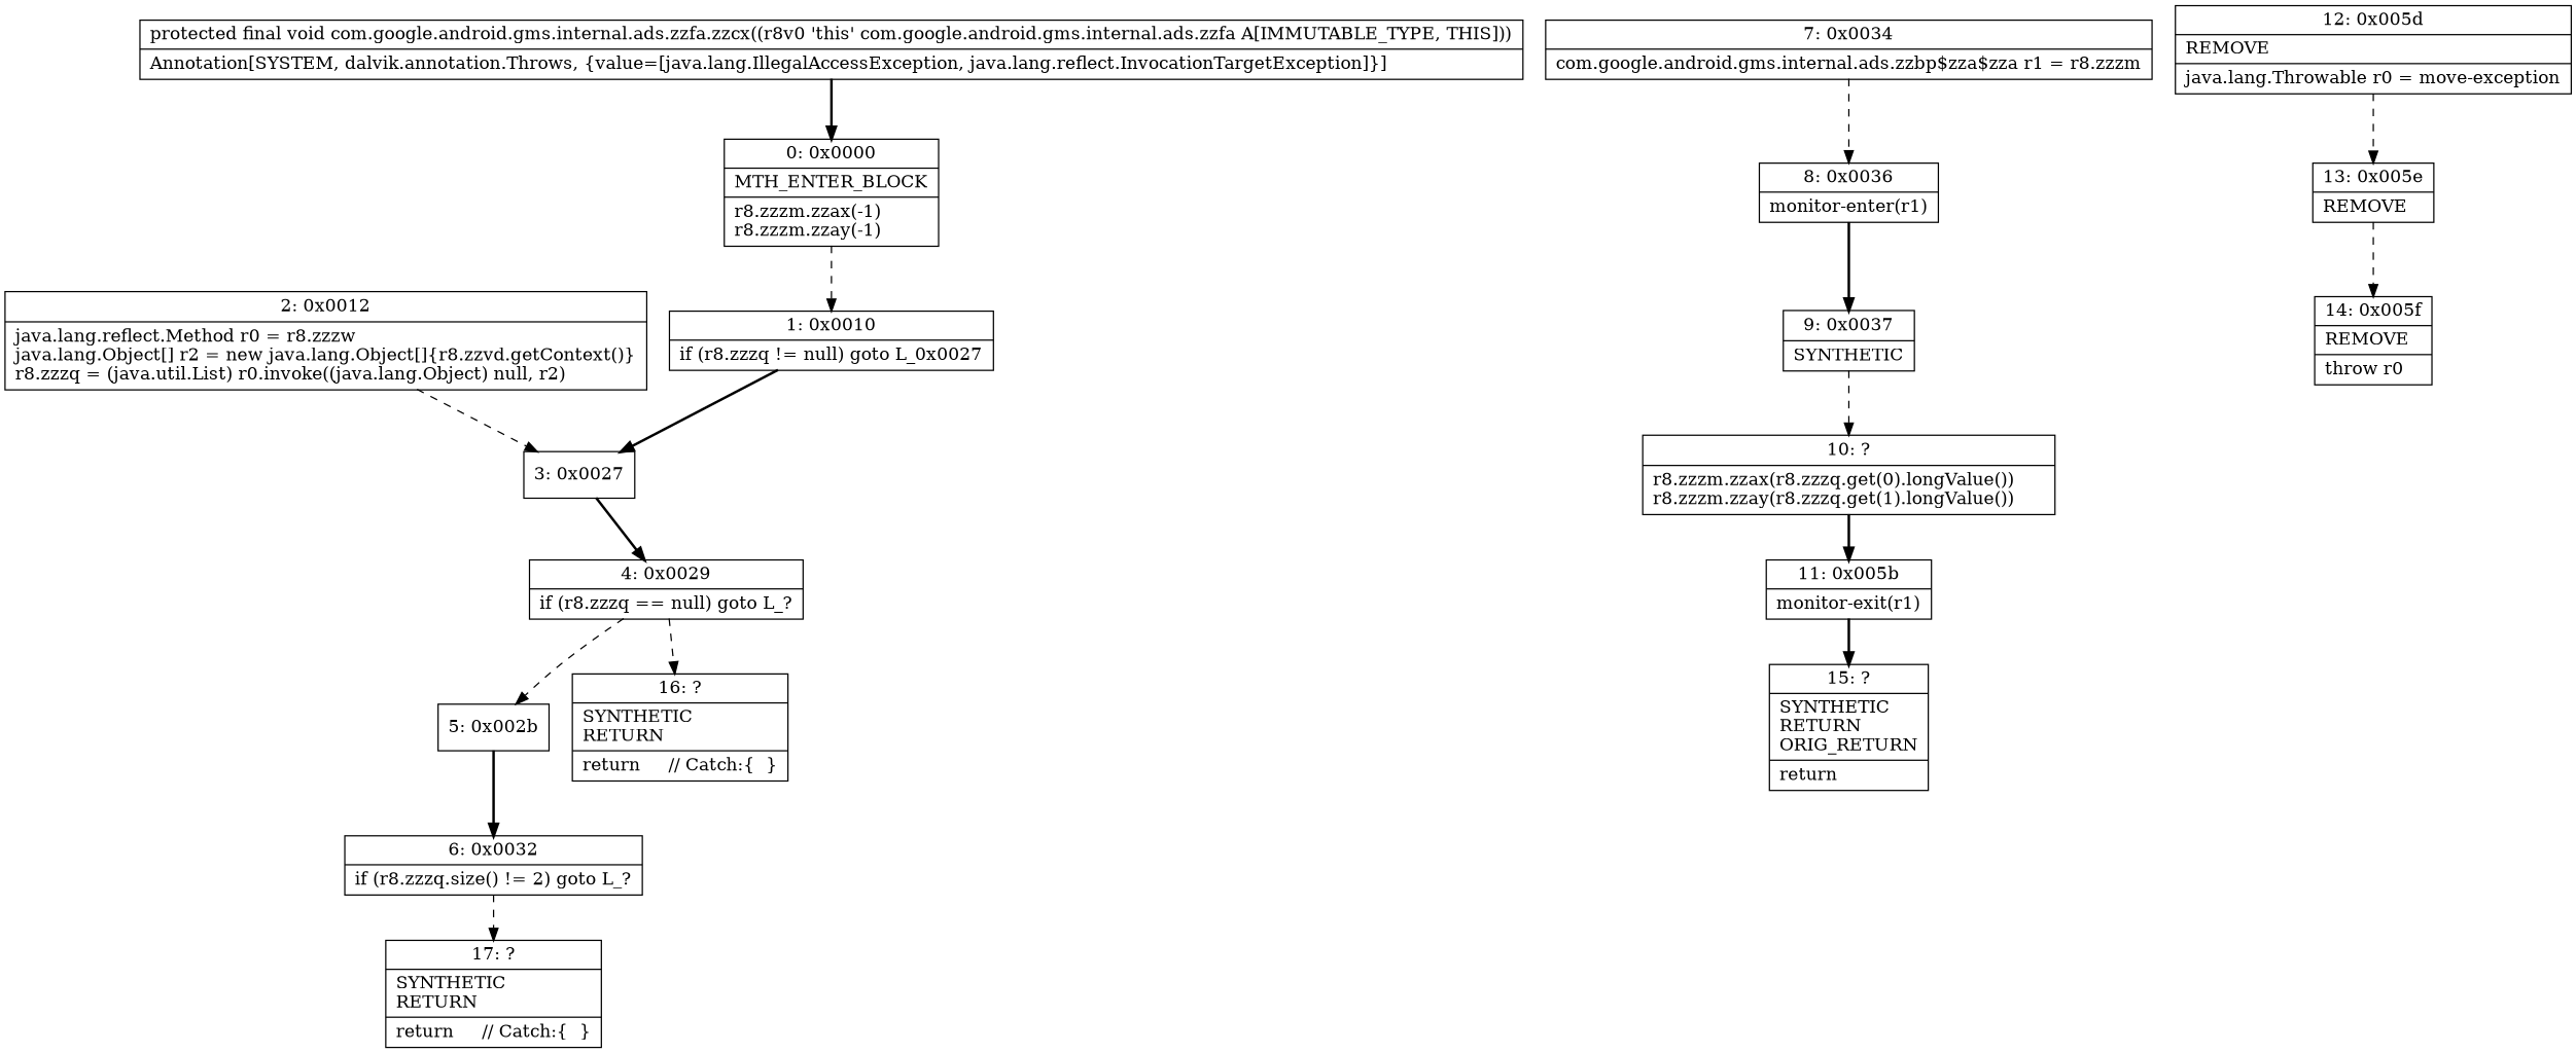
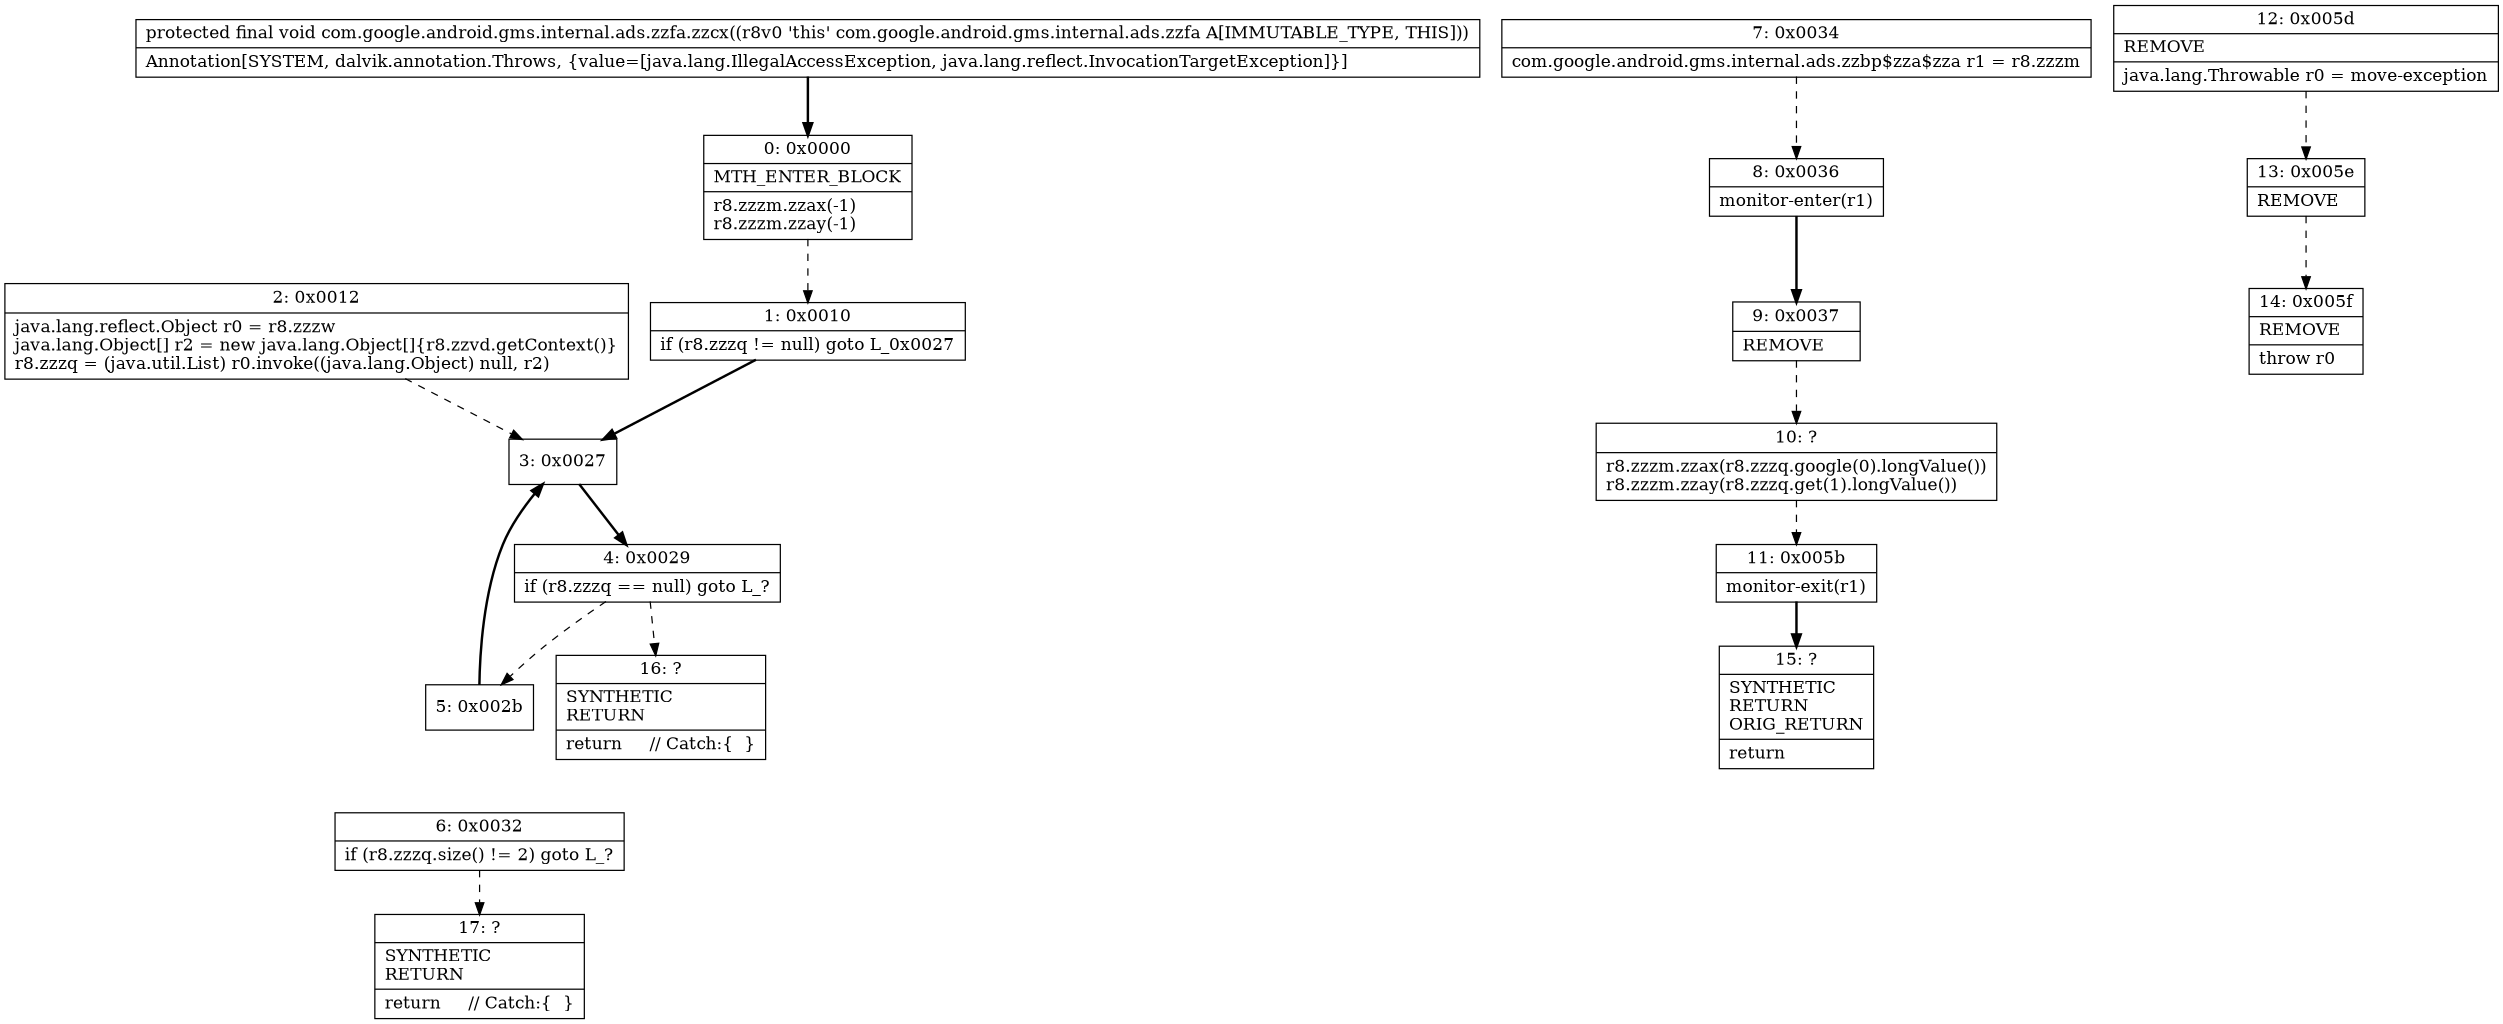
  digraph {
    node [shape=record]
    edge [style=dashed]
    n1 [label="{0\:\ 0x0000|MTH_ENTER_BLOCK\l|r8.zzzm.zzax(\-1)\lr8.zzzm.zzay(\-1)\l}"]
    n2 [label="{1\:\ 0x0010|if (r8.zzzq != null) goto L_0x0027\l}"]
    n3 [label="{3\:\ 0x0027}"]
-   n4 [label="{2\:\ 0x0012|java.lang.reflect.Method r0 = r8.zzzw\ljava.lang.Object[] r2 = new java.lang.Object[]\{r8.zzvd.getContext()\}\lr8.zzzq = (java.util.List) r0.invoke((java.lang.Object) null, r2)\l}"]
+   n4 [label="{2\:\ 0x0012|java.lang.reflect.Object r0 = r8.zzzw\ljava.lang.Object[] r2 = new java.lang.Object[]\{r8.zzvd.getContext()\}\lr8.zzzq = (java.util.List) r0.invoke((java.lang.Object) null, r2)\l}"]
    n5 [label="{4\:\ 0x0029|if (r8.zzzq == null) goto L_?\l}"]
    n6 [label="{5\:\ 0x002b}"]
    n7 [label="{16\:\ ?|SYNTHETIC\lRETURN\l|return     \/\/ Catch:\{  \}\l}"]
    n8 [label="{6\:\ 0x0032|if (r8.zzzq.size() != 2) goto L_?\l}"]
    n9 [label="{17\:\ ?|SYNTHETIC\lRETURN\l|return     \/\/ Catch:\{  \}\l}"]
    n10 [label="{7\:\ 0x0034|com.google.android.gms.internal.ads.zzbp$zza$zza r1 = r8.zzzm\l}"]
    n11 [label="{8\:\ 0x0036|monitor\-enter(r1)\l}"]
-   n12 [label="{9\:\ 0x0037|SYNTHETIC\l}"]
-   n13 [label="{10\:\ ?|r8.zzzm.zzax(r8.zzzq.get(0).longValue())\lr8.zzzm.zzay(r8.zzzq.get(1).longValue())\l}"]
+   n12 [label="{9\:\ 0x0037|REMOVE\l}"]
+   n13 [label="{10\:\ ?|r8.zzzm.zzax(r8.zzzq.google(0).longValue())\lr8.zzzm.zzay(r8.zzzq.get(1).longValue())\l}"]
    n14 [label="{11\:\ 0x005b|monitor\-exit(r1)\l}"]
    n15 [label="{12\:\ 0x005d|REMOVE\l|java.lang.Throwable r0 = move\-exception\l}"]
    n16 [label="{13\:\ 0x005e|REMOVE\l}"]
    n17 [label="{15\:\ ?|SYNTHETIC\lRETURN\lORIG_RETURN\l|return\l}"]
    n18 [label="{14\:\ 0x005f|REMOVE\l|throw r0\l}"]
    n19 [label="{protected final void com.google.android.gms.internal.ads.zzfa.zzcx((r8v0 'this' com.google.android.gms.internal.ads.zzfa A[IMMUTABLE_TYPE, THIS]))  | Annotation[SYSTEM, dalvik.annotation.Throws, \{value=[java.lang.IllegalAccessException, java.lang.reflect.InvocationTargetException]\}]\l}"]
    n1 -> n2
    n2 -> n3 [style=bold]
    n3 -> n5 [style=bold]
    n4 -> n3
    n5 -> n6
    n5 -> n7
-   n6 -> n8 [style=bold]
+   n6 -> n3 [style=bold]
    n8 -> n9
    n10 -> n11
    n11 -> n12 [style=bold]
    n12 -> n13
-   n13 -> n14 [style=bold]
+   n13 -> n14
    n14 -> n17 [style=bold]
    n15 -> n16
    n16 -> n18
    n19 -> n1 [style=bold]
  }
